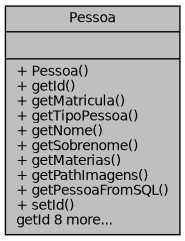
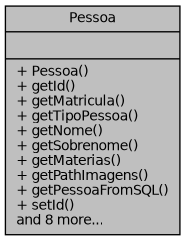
  digraph {
-   n1 [color=black fillcolor=grey75 fontcolor=black fontname=Helvetica fontsize=10 height=0.2 label="{Pessoa\n||+ Pessoa()\l+ getId()\l+ getMatricula()\l+ getTipoPessoa()\l+ getNome()\l+ getSobrenome()\l+ getMaterias()\l+ getPathImagens()\l+ getPessoaFromSQL()\l+ setId()\lgetId 8 more...\l}" shape=record style=filled width=0.4]
+   n1 [color=black fillcolor=grey75 fontcolor=black fontname=Helvetica fontsize=10 height=0.2 label="{Pessoa\n||+ Pessoa()\l+ getId()\l+ getMatricula()\l+ getTipoPessoa()\l+ getNome()\l+ getSobrenome()\l+ getMaterias()\l+ getPathImagens()\l+ getPessoaFromSQL()\l+ setId()\land 8 more...\l}" shape=record style=filled width=0.4]
  }
